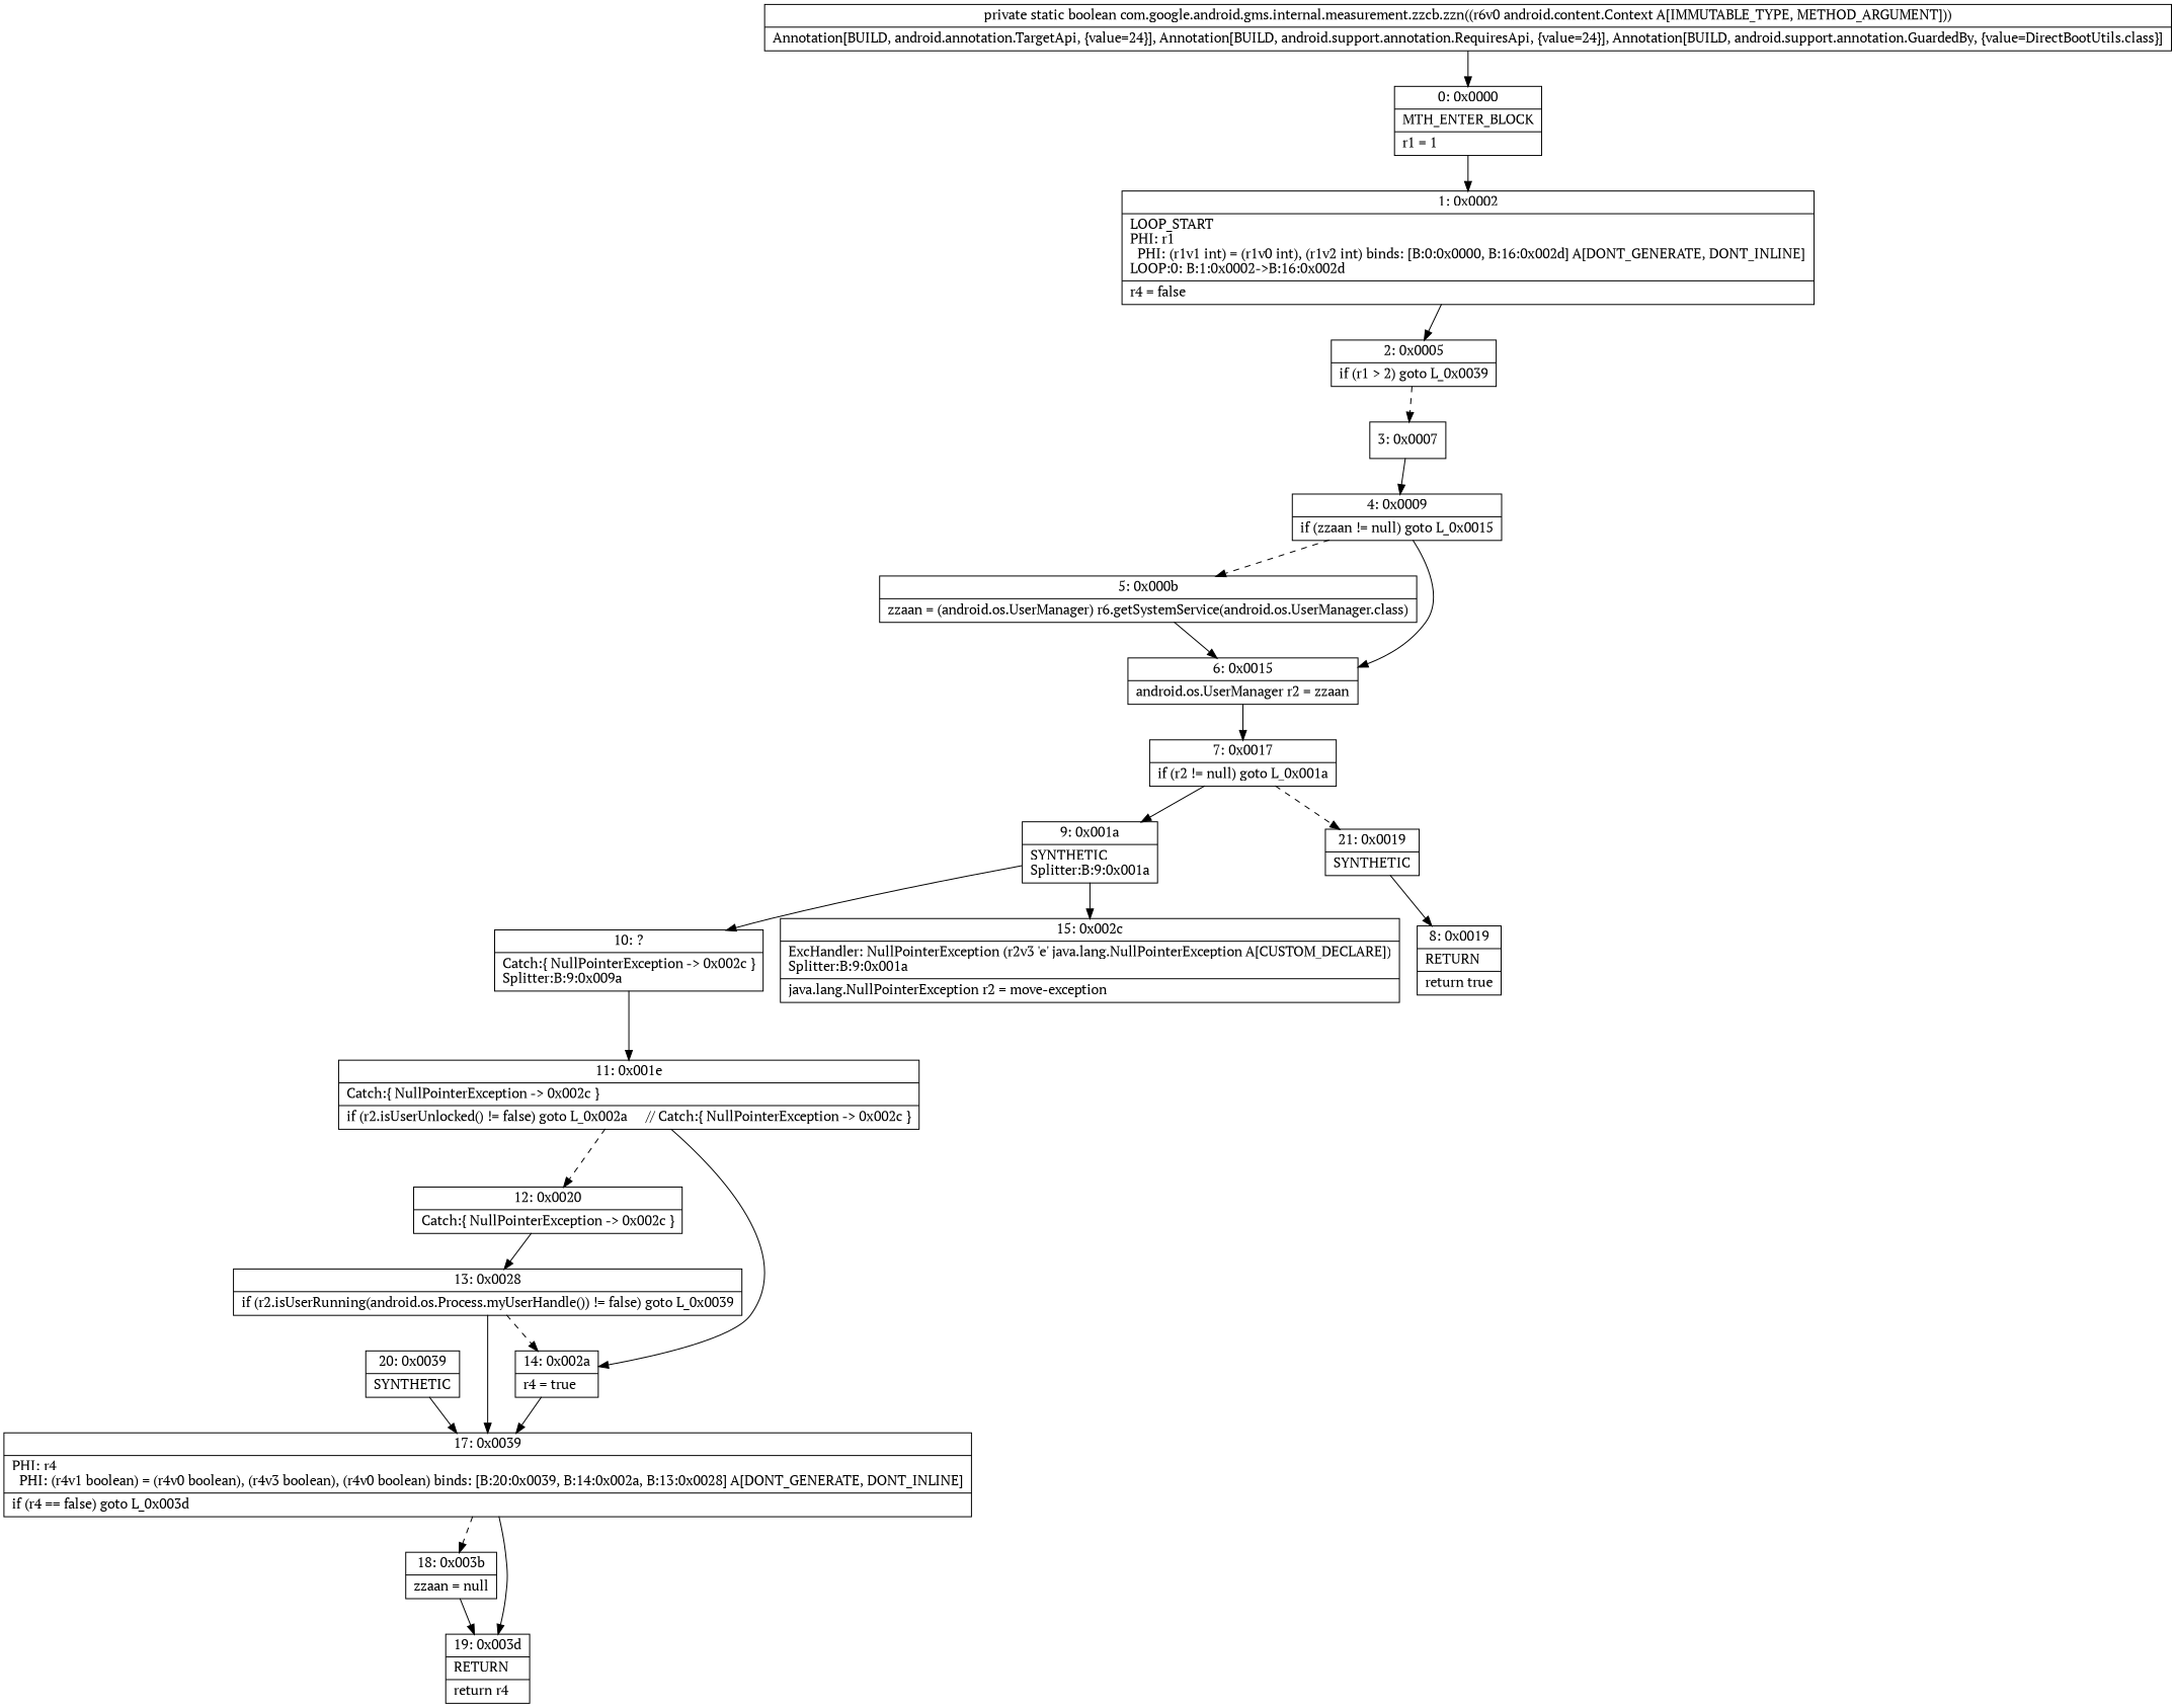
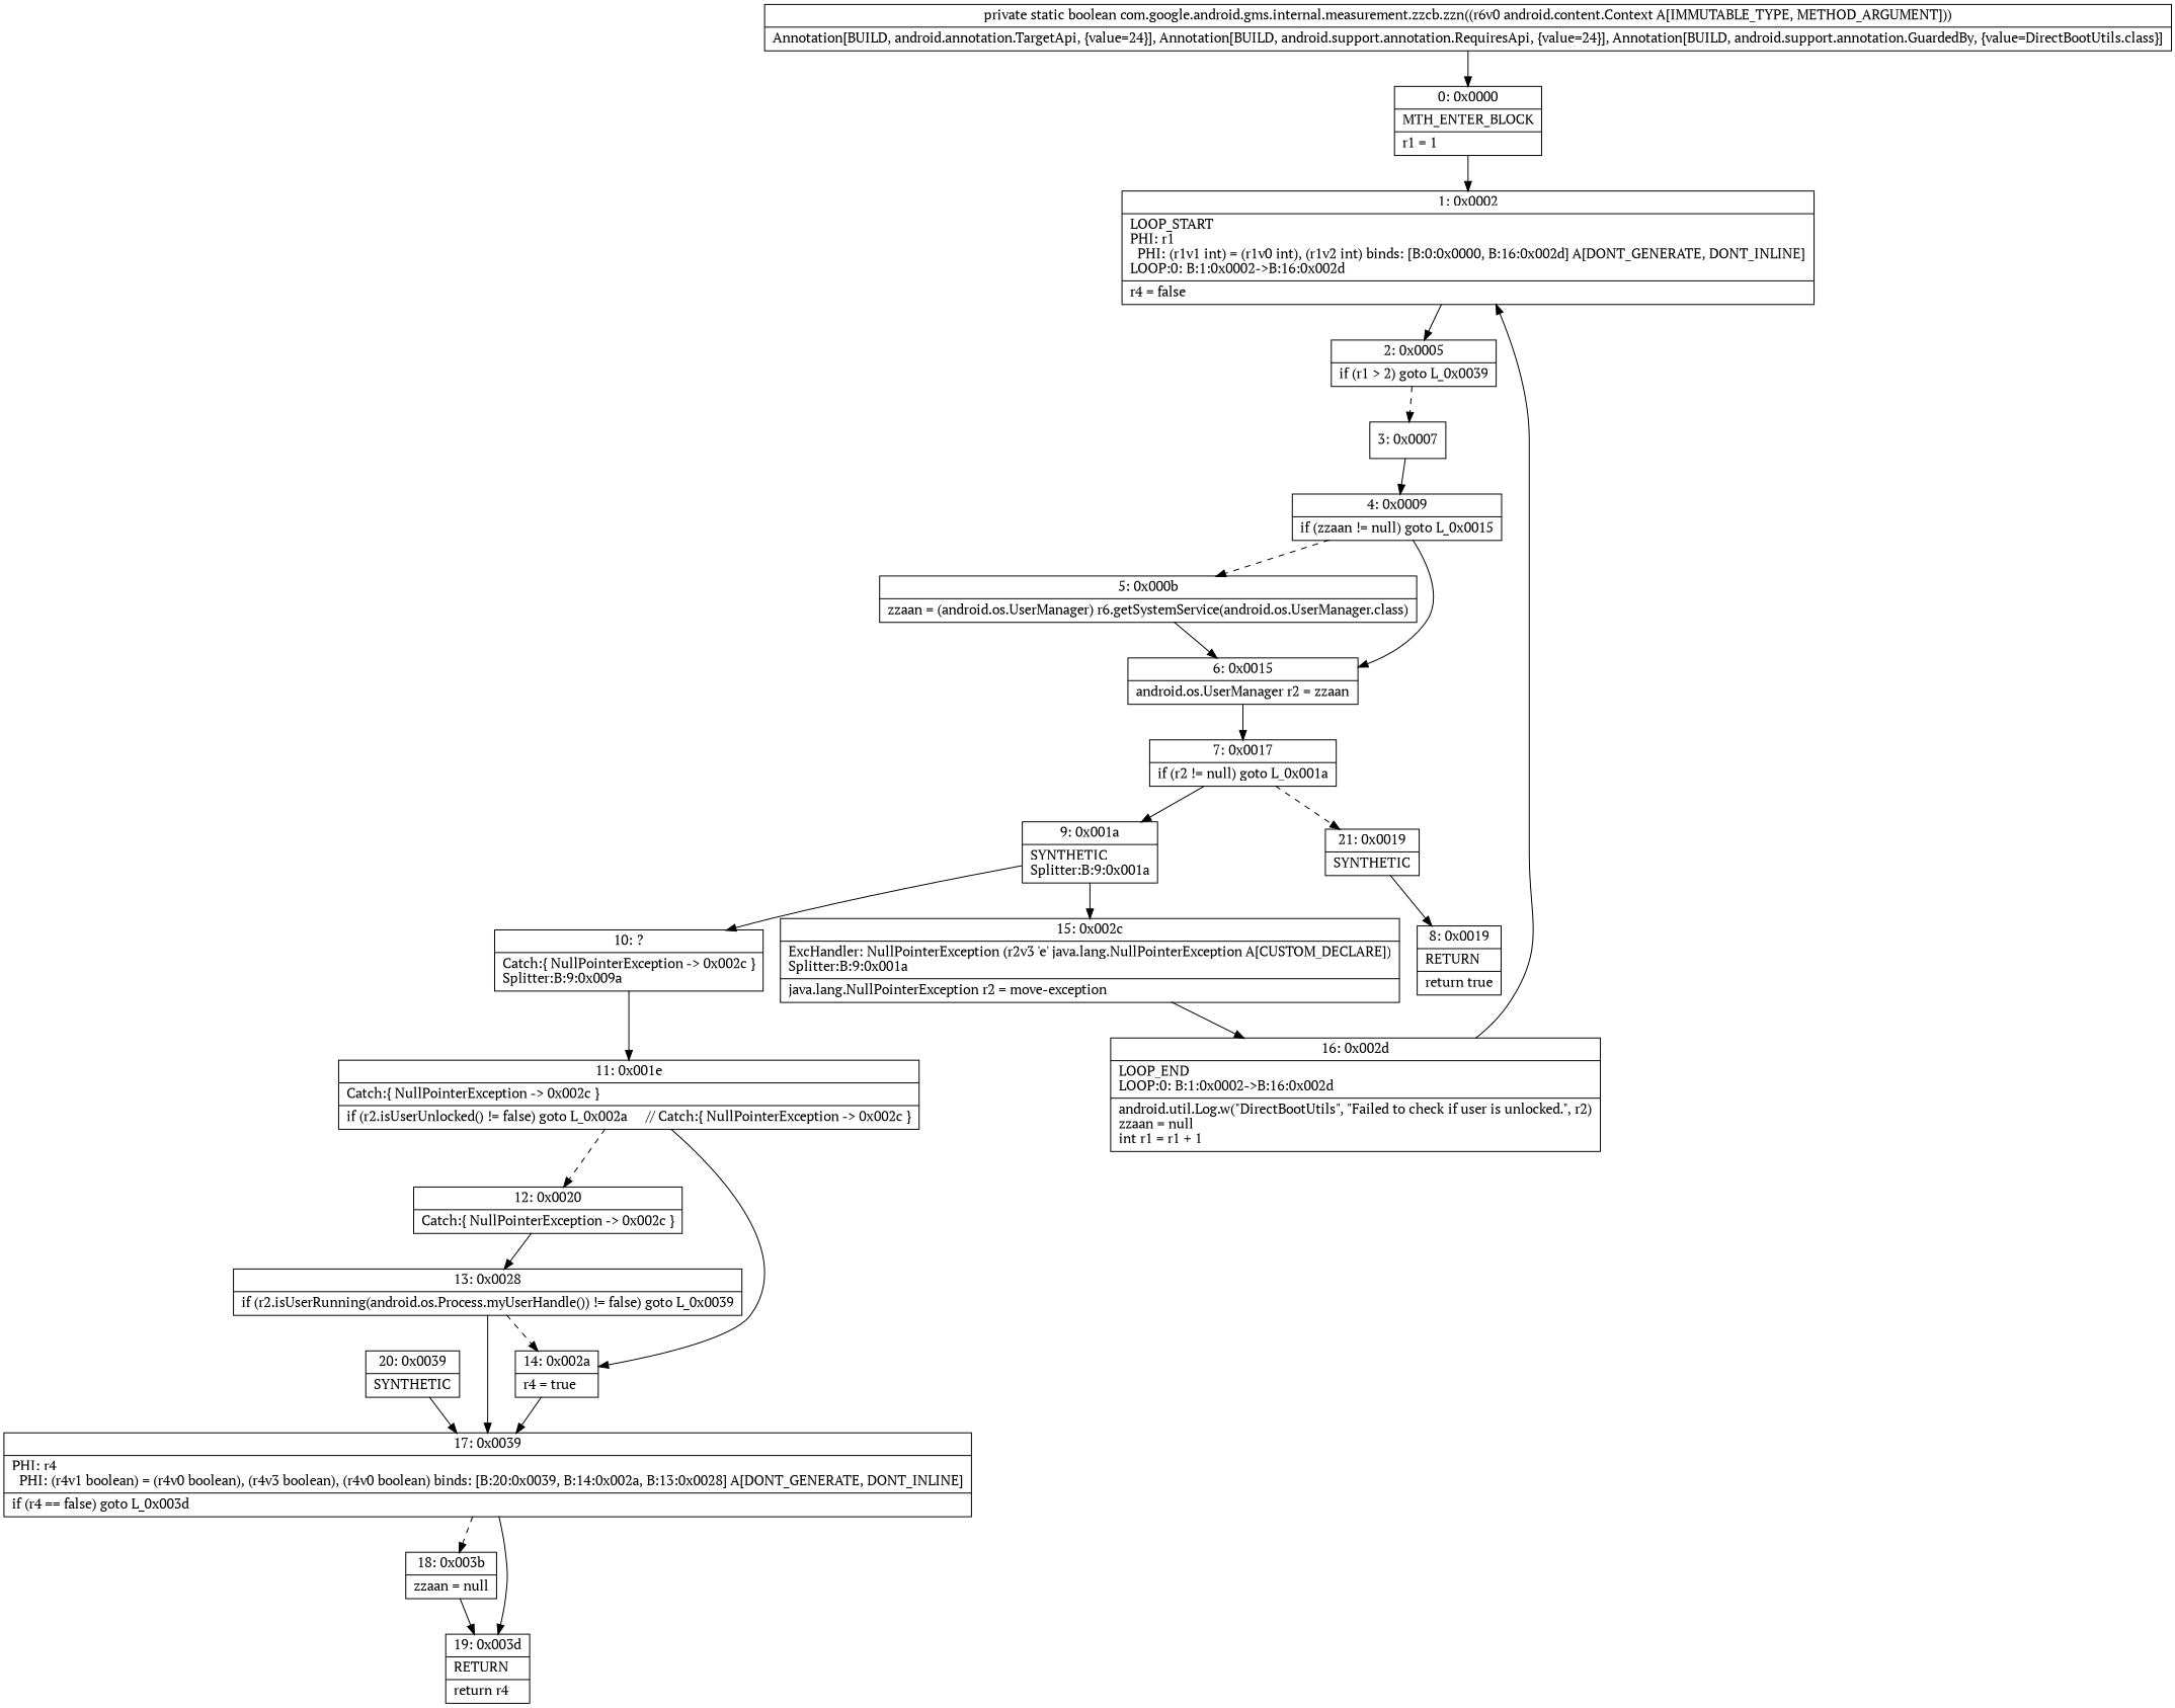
  digraph {
    fontname="PT Serif"
    node [fontname="PT Serif" shape=record]
    edge [fontname="PT Serif"]
    n1 [label="{0\:\ 0x0000|MTH_ENTER_BLOCK\l|r1 = 1\l}"]
    n2 [label="{1\:\ 0x0002|LOOP_START\lPHI: r1 \l  PHI: (r1v1 int) = (r1v0 int), (r1v2 int) binds: [B:0:0x0000, B:16:0x002d] A[DONT_GENERATE, DONT_INLINE]\lLOOP:0: B:1:0x0002\-\>B:16:0x002d\l|r4 = false\l}"]
    n3 [label="{2\:\ 0x0005|if (r1 \> 2) goto L_0x0039\l}"]
    n4 [label="{3\:\ 0x0007}"]
    n5 [label="{4\:\ 0x0009|if (zzaan != null) goto L_0x0015\l}"]
    n6 [label="{20\:\ 0x0039|SYNTHETIC\l}"]
    n7 [label="{17\:\ 0x0039|PHI: r4 \l  PHI: (r4v1 boolean) = (r4v0 boolean), (r4v3 boolean), (r4v0 boolean) binds: [B:20:0x0039, B:14:0x002a, B:13:0x0028] A[DONT_GENERATE, DONT_INLINE]\l|if (r4 == false) goto L_0x003d\l}"]
    n8 [label="{5\:\ 0x000b|zzaan = (android.os.UserManager) r6.getSystemService(android.os.UserManager.class)\l}"]
    n9 [label="{6\:\ 0x0015|android.os.UserManager r2 = zzaan\l}"]
    n10 [label="{7\:\ 0x0017|if (r2 != null) goto L_0x001a\l}"]
    n11 [label="{9\:\ 0x001a|SYNTHETIC\lSplitter:B:9:0x001a\l}"]
    n12 [label="{21\:\ 0x0019|SYNTHETIC\l}"]
    n13 [label="{10\:\ ?|Catch:\{ NullPointerException \-\> 0x002c \}\lSplitter:B:9:0x009a\l}"]
    n14 [label="{15\:\ 0x002c|ExcHandler: NullPointerException (r2v3 'e' java.lang.NullPointerException A[CUSTOM_DECLARE])\lSplitter:B:9:0x001a\l|java.lang.NullPointerException r2 = move\-exception\l}"]
    n15 [label="{8\:\ 0x0019|RETURN\l|return true\l}"]
    n16 [label="{11\:\ 0x001e|Catch:\{ NullPointerException \-\> 0x002c \}\l|if (r2.isUserUnlocked() != false) goto L_0x002a     \/\/ Catch:\{ NullPointerException \-\> 0x002c \}\l}"]
+   n17 [label="{16\:\ 0x002d|LOOP_END\lLOOP:0: B:1:0x0002\-\>B:16:0x002d\l|android.util.Log.w(\"DirectBootUtils\", \"Failed to check if user is unlocked.\", r2)\lzzaan = null\lint r1 = r1 + 1\l}"]
    n18 [label="{12\:\ 0x0020|Catch:\{ NullPointerException \-\> 0x002c \}\l}"]
    n19 [label="{14\:\ 0x002a|r4 = true\l}"]
    n20 [label="{13\:\ 0x0028|if (r2.isUserRunning(android.os.Process.myUserHandle()) != false) goto L_0x0039\l}"]
    n21 [label="{18\:\ 0x003b|zzaan = null\l}"]
    n22 [label="{19\:\ 0x003d|RETURN\l|return r4\l}"]
    n23 [label="{private static boolean com.google.android.gms.internal.measurement.zzcb.zzn((r6v0 android.content.Context A[IMMUTABLE_TYPE, METHOD_ARGUMENT]))  | Annotation[BUILD, android.annotation.TargetApi, \{value=24\}], Annotation[BUILD, android.support.annotation.RequiresApi, \{value=24\}], Annotation[BUILD, android.support.annotation.GuardedBy, \{value=DirectBootUtils.class\}]\l}"]
    n1 -> n2
    n2 -> n3
    n3 -> n4 [style=dashed]
    n4 -> n5
    n5 -> n8 [style=dashed]
    n5 -> n9
    n6 -> n7
    n7 -> n21 [style=dashed]
    n7 -> n22
    n8 -> n9
    n9 -> n10
    n10 -> n11
    n10 -> n12 [style=dashed]
    n11 -> n13
    n11 -> n14
    n12 -> n15
    n13 -> n16
+   n14 -> n17
    n16 -> n18 [style=dashed]
    n16 -> n19
+   n17 -> n2
    n18 -> n20
    n19 -> n7
    n20 -> n7
    n20 -> n19 [style=dashed]
    n21 -> n22
    n23 -> n1
  }
